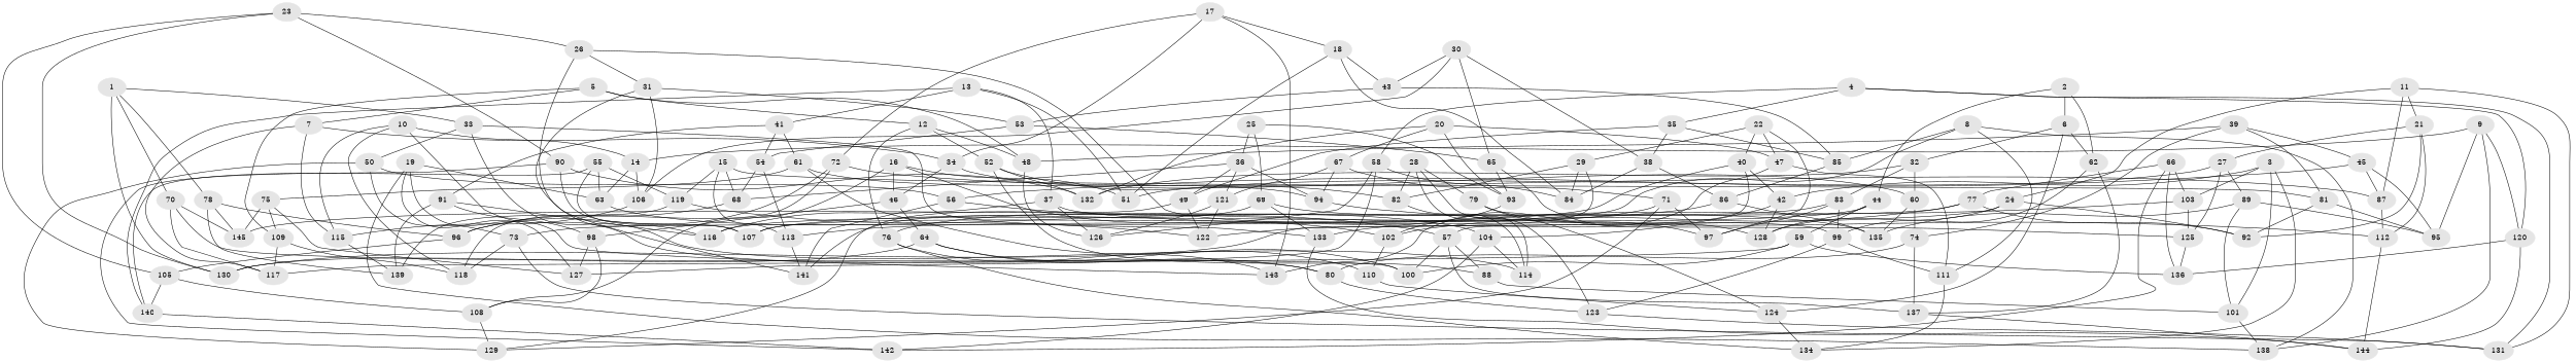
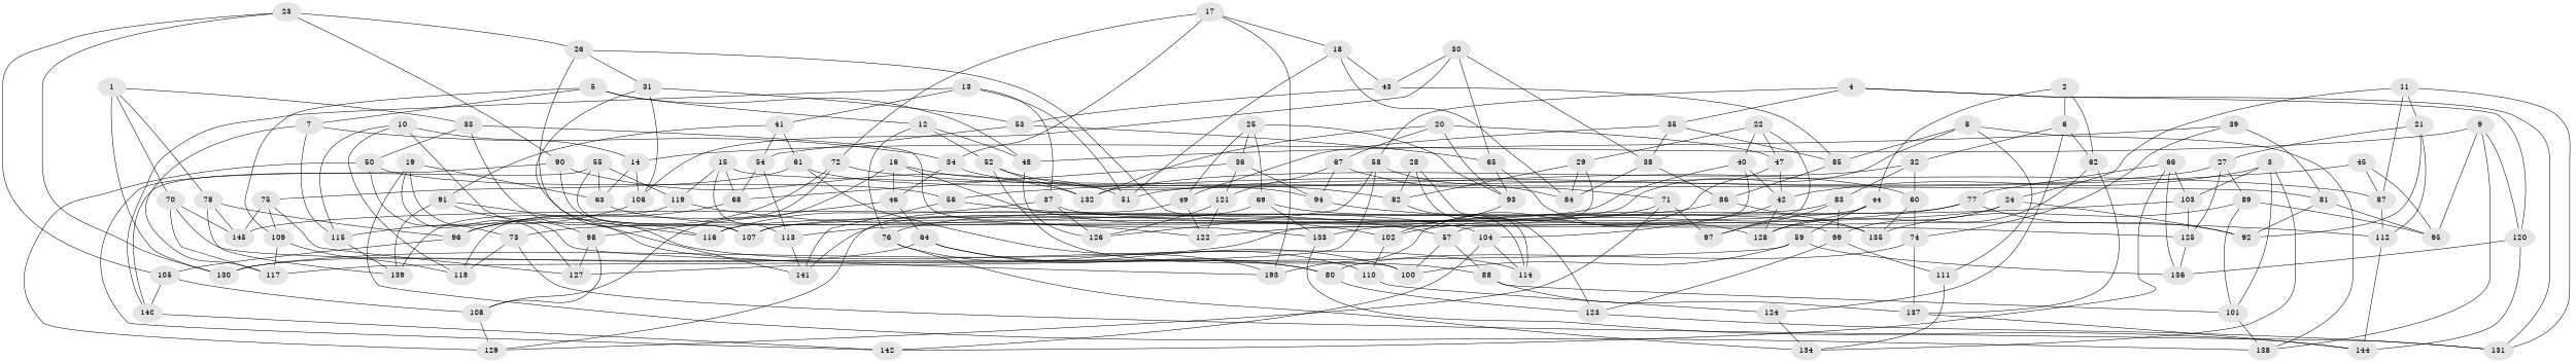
  graph {
    node [color=gray90 style=filled]
    1
    33
    70
    78
    130
    114
    50
    133
    117
    100
    145
    96
    139
    2
    6
    44
    62
    32
    124
    128
    116
    59
    99
    137
    110
    3
    42
    101
    103
    134
    104
    138
    125
    4
    35
    58
    120
    131
    85
    49
    38
    84
    127
    126
    136
    144
    5
    7
    12
    48
    109
    34
    115
    52
    76
    118
    132
    60
    83
    46
    8
    107
    111
    86
    9
    14
    95
    63
    106
    10
    80
    123
    11
    21
    24
    87
    27
    92
    112
    122
    82
    88
-   143
+   143 [label=193]
    13
    37
    41
    51
    140
    54
    61
    91
    142
    15
    68
    81
    113
    119
    141
    16
    102
    108
    64
    98
    129
    17
    18
    72
    43
    53
    19
    20
    47
    67
    93
    94
    121
    71
    89
    22
    29
    40
    97
    57
    73
    23
    26
    90
    105
    31
    25
    36
    69
    135
-   79
    28
    30
    65
    74
    56
    39
    45
    75
    55
    66
    77
    1 -- 33
    1 -- 70
    1 -- 78
    1 -- 130
    33 -- 114
    33 -- 50
    33 -- 133
    70 -- 117
    70 -- 100
    70 -- 145
    78 -- 145
    78 -- 96
    78 -- 139
    50 -- 129
    50 -- 73
    50 -- 56
    133 -- 144
    96 -- 105
    2 -- 6
    2 -- 44
    2 -- 62
    6 -- 62
    6 -- 32
    6 -- 124
    44 -- 128
    44 -- 116
    44 -- 59
    62 -- 99
    62 -- 137
    32 -- 132
    32 -- 60
    32 -- 83
    124 -- 134
    59 -- 117
    59 -- 100
    59 -- 136
    99 -- 111
    99 -- 123
    137 -- 144
    110 -- 124
    3 -- 42
    3 -- 101
    3 -- 103
    3 -- 134
    42 -- 128
    42 -- 104
    101 -- 138
    103 -- 133
    103 -- 125
    104 -- 114
    104 -- 142
    125 -- 136
    4 -- 35
    4 -- 58
    4 -- 120
    4 -- 131
    35 -- 85
    35 -- 49
    35 -- 38
    58 -- 84
    58 -- 127
    58 -- 126
    120 -- 136
    120 -- 144
    85 -- 86
    49 -- 122
    49 -- 129
    38 -- 84
    38 -- 86
    5 -- 7
    5 -- 12
    5 -- 48
    5 -- 109
    7 -- 117
    7 -- 34
    7 -- 115
    12 -- 48
    12 -- 52
    12 -- 76
    48 -- 126
    109 -- 117
    109 -- 118
    34 -- 60
    34 -- 46
    115 -- 139
    52 -- 132
    52 -- 82
    52 -- 88
    76 -- 134
    76 -- 143
    60 -- 135
    60 -- 74
    83 -- 145
    83 -- 99
    83 -- 97
    46 -- 64
    46 -- 98
    8 -- 138
    8 -- 85
    8 -- 107
    8 -- 111
    111 -- 134
    86 -- 113
    86 -- 135
    9 -- 138
    9 -- 120
    9 -- 14
    9 -- 95
    14 -- 63
    14 -- 106
    63 -- 104
    106 -- 115
    10 -- 115
    10 -- 118
    10 -- 14
    10 -- 80
    80 -- 123
    123 -- 131
    11 -- 131
    11 -- 21
    11 -- 24
    11 -- 87
    21 -- 27
    21 -- 92
    21 -- 112
    24 -- 128
    24 -- 92
    24 -- 122
    87 -- 112
    27 -- 125
    27 -- 51
    27 -- 89
    112 -- 144
    82 -- 114
-   57 -- 137
+   88 -- 137
    88 -- 101
    13 -- 37
    13 -- 41
    13 -- 51
    13 -- 140
    37 -- 116
    37 -- 125
    37 -- 126
    41 -- 54
    41 -- 61
    41 -- 91
    140 -- 142
    54 -- 68
    54 -- 113
    61 -- 100
    61 -- 94
    61 -- 75
    91 -- 139
    91 -- 116
    91 -- 98
    15 -- 68
    15 -- 81
    15 -- 113
    15 -- 119
    68 -- 96
    81 -- 95
    81 -- 92
    113 -- 141
    119 -- 139
    119 -- 122
    16 -- 46
    16 -- 51
    16 -- 102
    16 -- 108
    102 -- 110
    108 -- 129
    64 -- 130
    64 -- 110
    64 -- 80
    98 -- 127
    98 -- 108
    17 -- 34
    17 -- 143
    17 -- 18
    17 -- 72
    18 -- 84
    18 -- 51
    18 -- 43
    72 -- 96
    72 -- 118
    72 -- 87
    43 -- 85
    43 -- 53
    53 -- 54
    53 -- 65
    19 -- 138
    19 -- 127
    19 -- 63
    19 -- 143
    20 -- 132
    20 -- 47
    20 -- 67
    20 -- 93
-   47 -- 111
+   47 -- 42
    47 -- 143
    67 -- 94
    67 -- 121
    67 -- 71
    93 -- 102
    94 -- 112
    121 -- 126
    121 -- 122
    71 -- 76
    71 -- 129
    71 -- 97
    89 -- 101
    89 -- 95
    89 -- 135
    22 -- 47
    22 -- 29
    22 -- 40
    22 -- 97
    29 -- 130
    29 -- 84
    29 -- 82
    40 -- 42
    40 -- 57
    40 -- 73
    57 -- 100
    57 -- 88
    73 -- 131
    73 -- 118
    23 -- 130
    23 -- 26
    23 -- 90
    23 -- 105
    26 -- 116
    26 -- 99
    26 -- 31
    90 -- 132
    90 -- 107
    90 -- 142
    105 -- 140
    105 -- 108
    31 -- 106
    31 -- 141
    31 -- 53
-   36 -- 49
+   25 -- 49
    25 -- 93
    25 -- 36
    25 -- 69
    36 -- 68
    36 -- 94
    36 -- 121
    69 -- 133
    69 -- 141
    69 -- 135
-   79 -- 124
-   79 -- 97
    28 -- 114
    28 -- 123
    28 -- 82
-   28 -- 79
    30 -- 38
    30 -- 106
    30 -- 43
    30 -- 65
    65 -- 128
    65 -- 93
    74 -- 137
    74 -- 80
    56 -- 141
    56 -- 57
    39 -- 48
    39 -- 81
    39 -- 74
-   39 -- 45
    45 -- 95
    45 -- 87
    45 -- 56
    75 -- 145
    75 -- 127
    75 -- 109
    55 -- 107
    55 -- 63
    55 -- 140
    55 -- 119
    66 -- 103
    66 -- 136
    66 -- 142
    66 -- 77
    77 -- 107
    77 -- 92
    77 -- 102
  }
